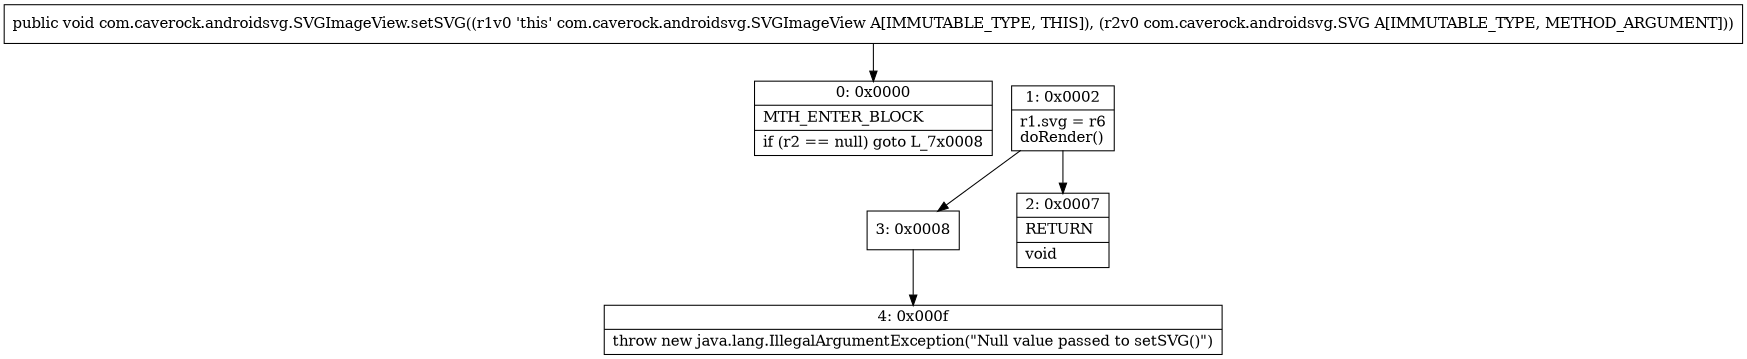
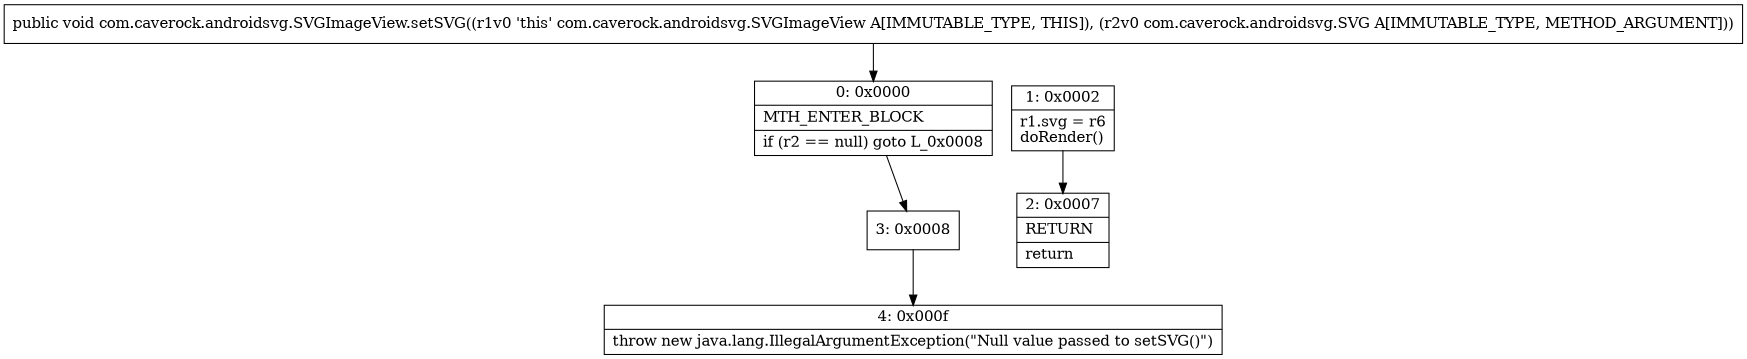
  digraph {
    node [shape=record]
-   n1 [label="{0\:\ 0x0000|MTH_ENTER_BLOCK\l|if (r2 == null) goto L_7x0008\l}"]
+   n1 [label="{0\:\ 0x0000|MTH_ENTER_BLOCK\l|if (r2 == null) goto L_0x0008\l}"]
    n2 [label="{3\:\ 0x0008}"]
    n3 [label="{1\:\ 0x0002|r1.svg = r6\ldoRender()\l}"]
-   n4 [label="{2\:\ 0x0007|RETURN\l|void\l}"]
+   n4 [label="{2\:\ 0x0007|RETURN\l|return\l}"]
    n5 [label="{4\:\ 0x000f|throw new java.lang.IllegalArgumentException(\"Null value passed to setSVG()\")\l}"]
    n6 [label="{public void com.caverock.androidsvg.SVGImageView.setSVG((r1v0 'this' com.caverock.androidsvg.SVGImageView A[IMMUTABLE_TYPE, THIS]), (r2v0 com.caverock.androidsvg.SVG A[IMMUTABLE_TYPE, METHOD_ARGUMENT])) }"]
-   n3 -> n2
+   n1 -> n2
    n2 -> n5
    n3 -> n4
    n6 -> n1
  }
